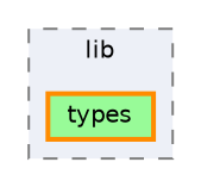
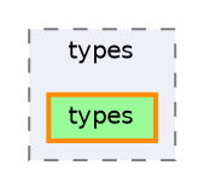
  digraph {
    compound=true
    n1 [color=darkorange fillcolor=palegreen fontname=Helvetica fontsize=10 height=0.2 label=types shape=box style="filled,bold" width=0.4]
    subgraph cluster_1 {
      bgcolor="#edf0f7"
      fontname=Helvetica
      fontsize=10
-     label=lib
+     label=types
      pencolor=grey50
      style="filled,dashed"
      n1
    }
  }
